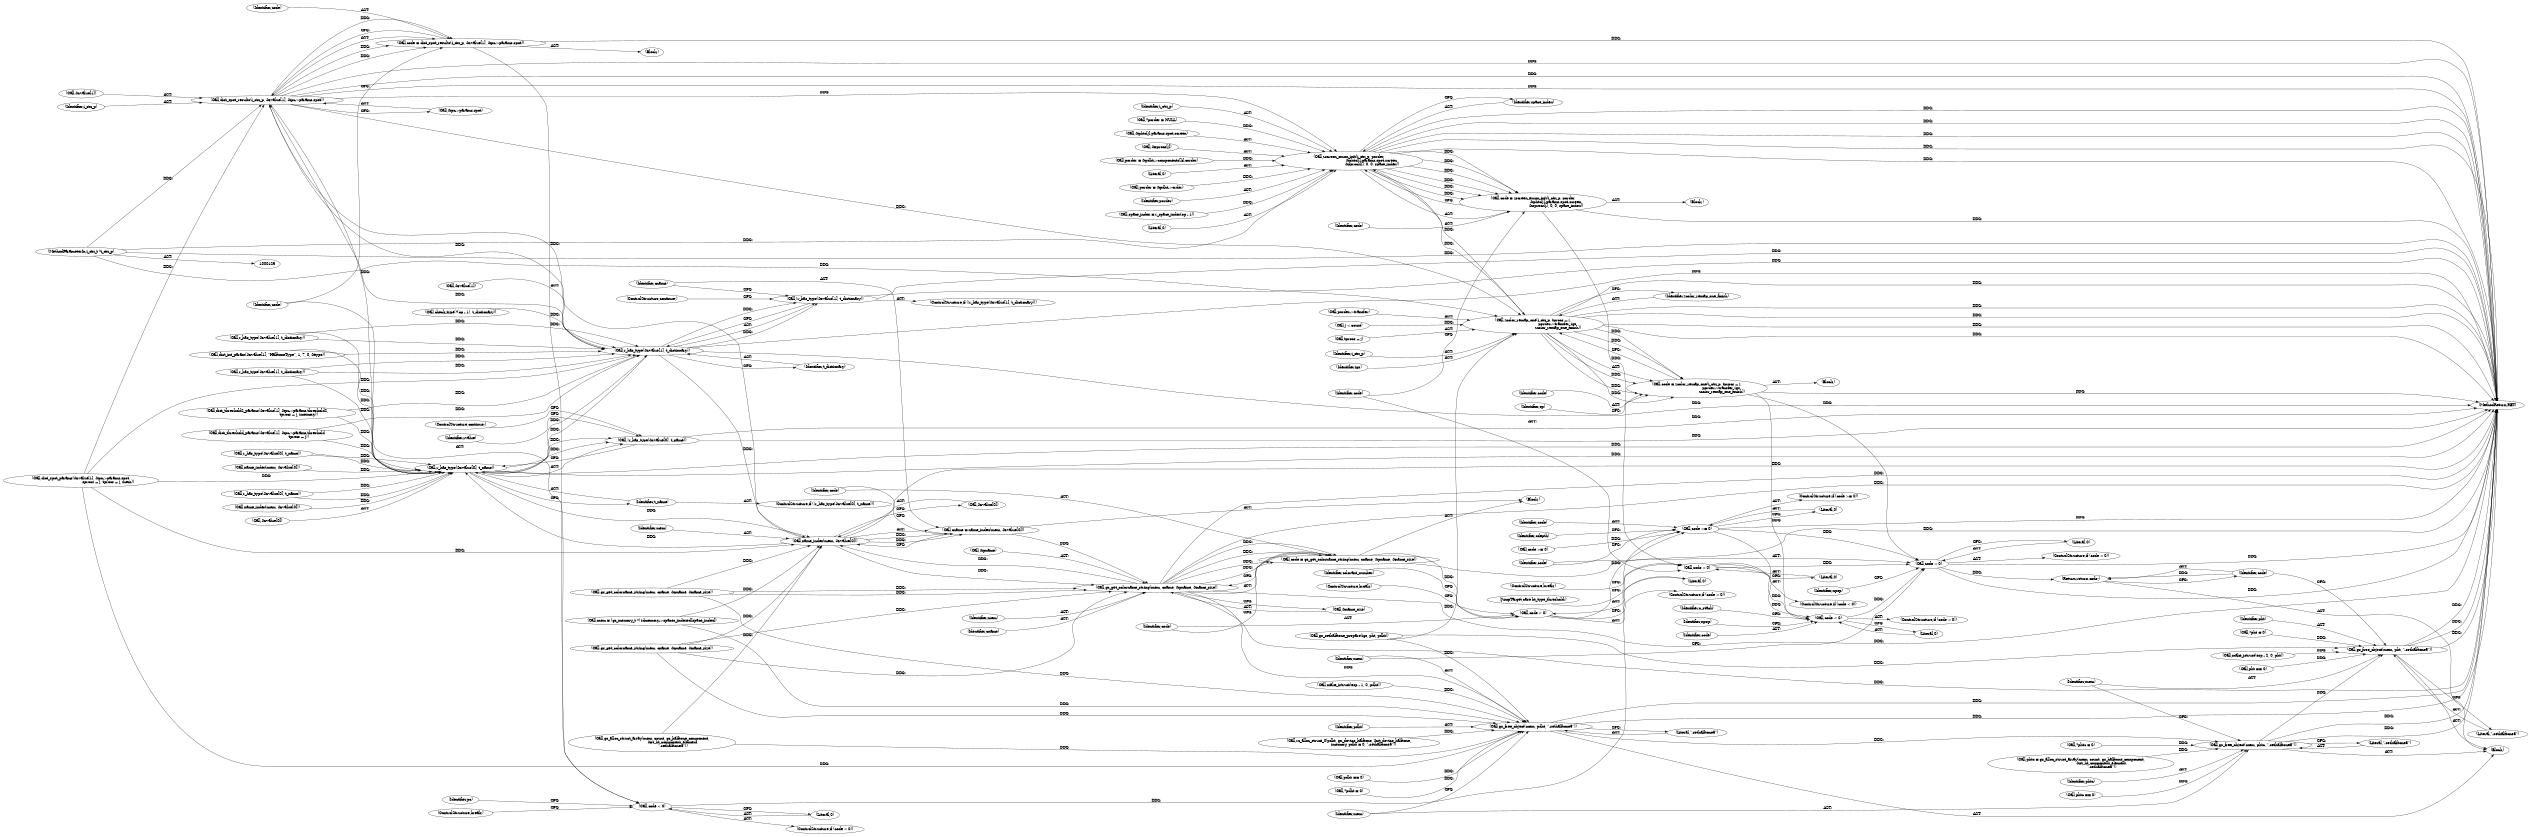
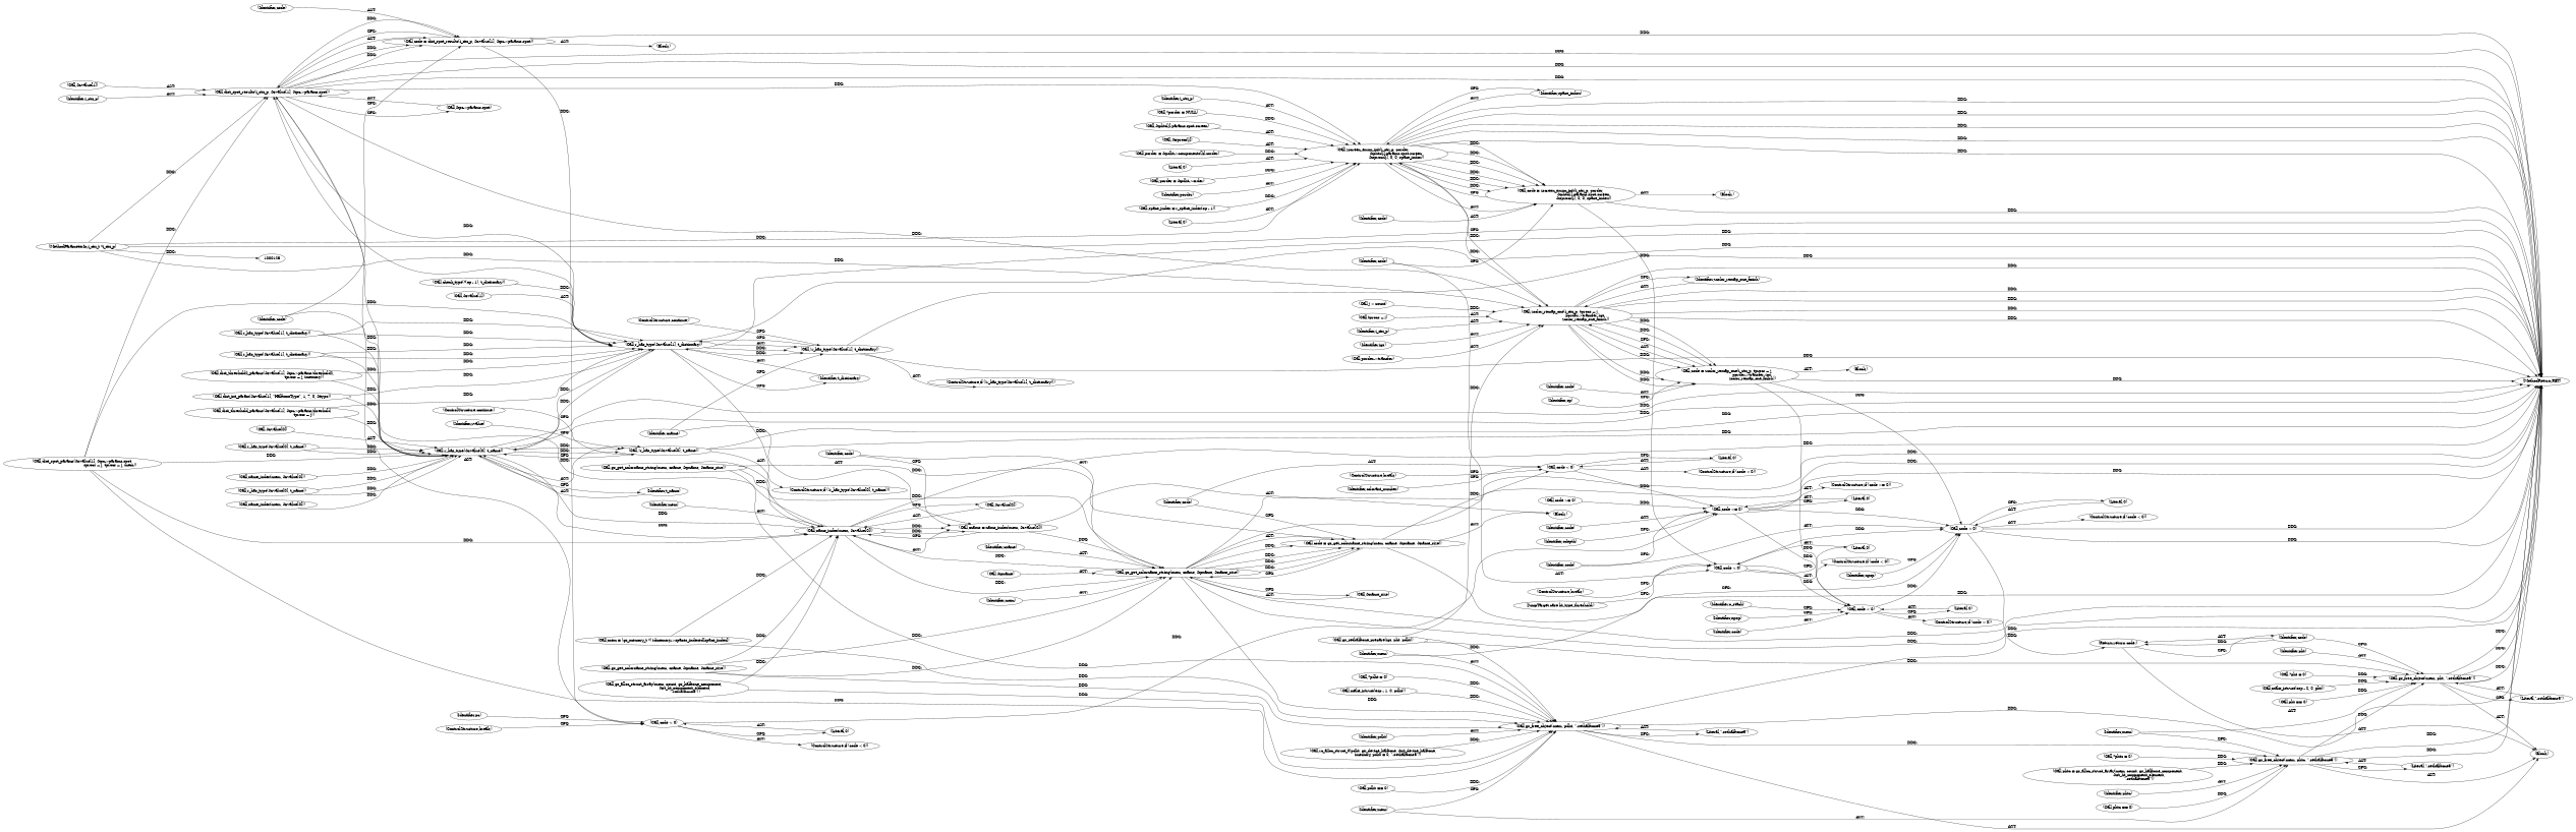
  digraph {
    rankdir=LR
    n1 [label="(MethodParameterIn,i_ctx_t *i_ctx_p)"]
    n2 [label="(Call,dict_spot_results(i_ctx_p, &rvalue[1], &pc->params.spot))"]
    n3 [label="(Call,zscreen_enum_init(i_ctx_p, porder,\n                                         &phtc[j].params.spot.screen,\n                                         &sprocs[j], 0, 0, space_index))"]
    n4 [label="(Call,zcolor_remap_one(i_ctx_p, tprocs + j,\n                                            porder->transfer, igs,\n                                            zcolor_remap_one_finish))"]
    n5 [label="(MethodReturn,RET)"]
    1000125
    n7 [label="(Call,r_has_type(&rvalue[0], t_name))"]
    n8 [label="(Call,r_has_type(&rvalue[1], t_dictionary))"]
    n9 [label="(Call,code = dict_spot_results(i_ctx_p, &rvalue[1], &pc->params.spot))"]
    n10 [label="(Call,&pc->params.spot)"]
    n11 [label="(Call,code = zscreen_enum_init(i_ctx_p, porder,\n                                         &phtc[j].params.spot.screen,\n                                         &sprocs[j], 0, 0, space_index))"]
    n12 [label="(Identifier,space_index)"]
    n13 [label="(Call,code = zcolor_remap_one(i_ctx_p, tprocs + j,\n                                            porder->transfer, igs,\n                                            zcolor_remap_one_finish))"]
    n14 [label="(Identifier,zcolor_remap_one_finish)"]
    n15 [label="(Call,!r_has_type(&rvalue[0], t_name))"]
    n16 [label="(Call,name_index(mem, &rvalue[0]))"]
    n17 [label="(Identifier,t_name)"]
    n18 [label="(Call,!r_has_type(&rvalue[1], t_dictionary))"]
    n19 [label="(Identifier,t_dictionary)"]
    n20 [label="(Call,code < 0)"]
    n21 [label="(Block,)"]
    n22 [label="(ControlStructure,if (!r_has_type(&rvalue[0], t_name)))"]
    n23 [label="(Call,cname = name_index(mem, &rvalue[0]))"]
    n24 [label="(Call,gs_get_colorname_string(mem, cname, &pname, &name_size))"]
    n25 [label="(Call,&rvalue[0])"]
    n26 [label="(ControlStructure,if (!r_has_type(&rvalue[1], t_dictionary)))"]
    n27 [label="(Block,)"]
    n28 [label="(Call,code = gs_get_colorname_string(mem, cname, &pname, &name_size))"]
    n29 [label="(Call,gs_free_object(mem, pdht, \".sethalftone5\"))"]
    n30 [label="(Call,&name_size)"]
    n31 [label="(Call,code < 0)"]
    n32 [label="(Block,)"]
    n33 [label="(Call,gs_free_object(mem, phtc, \".sethalftone5\"))"]
    n34 [label="(Literal,\".sethalftone5\")"]
    n35 [label="(Call,code >= 0)"]
    n36 [label="(Literal,0)"]
    n37 [label="(ControlStructure,if (code < 0))"]
    n38 [label="(Call,code < 0)"]
    n39 [label="(Call,code < 0)"]
    n40 [label="(ControlStructure,if (code >= 0))"]
    n41 [label="(Literal,0)"]
    n42 [label="(Literal,0)"]
    n43 [label="(ControlStructure,if (code < 0))"]
    n44 [label="(Return,return code;)"]
    n45 [label="(Literal,0)"]
    n46 [label="(ControlStructure,if (code < 0))"]
    n47 [label="(Identifier,code)"]
    n48 [label="(Call,gs_free_object(mem, pht, \".sethalftone5\"))"]
    n49 [label="(Literal,\".sethalftone5\")"]
    n50 [label="(Literal,\".sethalftone5\")"]
    n51 [label="(Literal,0)"]
    n52 [label="(ControlStructure,if (code < 0))"]
    n53 [label="(Call,code < 0)"]
    n54 [label="(Block,)"]
    n55 [label="(ControlStructure,if (code < 0))"]
    n56 [label="(Literal,0)"]
    n57 [label="(Block,)"]
    n58 [label="(Call,phtc == 0)"]
    n59 [label="(Call,make_istruct(esp - 1, 0, pdht))"]
    n60 [label="(Call,gs_alloc_struct_array(mem, count, gs_halftone_component,\n                                     &st_ht_component_element,\n                                     \".sethalftone5\"))"]
    n61 [label="(Identifier,pht)"]
    n62 [label="(Identifier,code)"]
    n63 [label="(Identifier,code)"]
    n64 [label="(Call,porder = &pdht->components[k].corder)"]
    n65 [label="(Identifier,mem)"]
    n66 [label="(Call,*pht = 0)"]
    n67 [label="(Call,check_type(*(op - 1), t_dictionary))"]
    n68 [label="(Identifier,op)"]
    n69 [label="(Identifier,colorant_number)"]
    n70 [label="(Identifier,mem)"]
    n71 [label="(Call,rc_alloc_struct_0(pdht, gx_device_halftone, &st_device_halftone,\n                          imemory, pdht = 0, \".sethalftone5\"))"]
    n72 [label="(Literal,0)"]
    n73 [label="(Call,dict_spot_params(&rvalue[1], &pc->params.spot,\n                                                sprocs + j, tprocs + j, mem))"]
    n74 [label="(Identifier,pc)"]
    n75 [label="(Call,&rvalue[1])"]
    n76 [label="(Call,r_has_type(&rvalue[0], t_name))"]
    n77 [label="(Call,make_istruct(esp - 2, 0, pht))"]
    n78 [label="(Identifier,igs)"]
    n79 [label="(Call,porder = &pdht->order)"]
    n80 [label="(ControlStructure,break;)"]
    n81 [label="(Identifier,porder)"]
    n82 [label="(Identifier,code)"]
    n83 [label="(JumpTarget,case ht_type_threshold:)"]
    n84 [label="(Call,pht == 0)"]
    n85 [label="(Call,space_index = r_space_index(op - 1))"]
    n86 [label="(Identifier,i_ctx_p)"]
    n87 [label="(Identifier,cname)"]
    n88 [label="(ControlStructure,break;)"]
    n89 [label="(Literal,0)"]
    n90 [label="(Call,mem = (gs_memory_t *) idmemory->spaces_indexed[space_index])"]
    n91 [label="(Call,*phtc = 0)"]
    n92 [label="(Identifier,code)"]
    n93 [label="(Call,name_index(mem, &rvalue[0]))"]
    n94 [label="(Identifier,mem)"]
    n95 [label="(Identifier,rvalue)"]
    n96 [label="(Call,gs_get_colorname_string(mem, cname, &pname, &name_size))"]
    n97 [label="(Call,r_has_type(&rvalue[0], t_name))"]
    n98 [label="(Identifier,code)"]
    n99 [label="(ControlStructure,continue;)"]
    n100 [label="(Call,dict_threshold2_params(&rvalue[1], &pc->params.threshold2,\n                                                        tprocs + j, imemory))"]
    n101 [label="(Identifier,cname)"]
    n102 [label="(Identifier,mem)"]
    n103 [label="(Call,pdht == 0)"]
    n104 [label="(Identifier,code)"]
    n105 [label="(Call,porder->transfer)"]
    n106 [label="(Identifier,code)"]
    n107 [label="(Identifier,odepth)"]
    n108 [label="(Call,r_has_type(&rvalue[1], t_dictionary))"]
    n109 [label="(Call,&pname)"]
    n110 [label="(Identifier,o_stack)"]
    n111 [label="(Call,name_index(mem, &rvalue[0]))"]
    n112 [label="(Identifier,mem)"]
    n113 [label="(Call,*pdht = 0)"]
    n114 [label="(ControlStructure,continue;)"]
    n115 [label="(Identifier,npop)"]
    n116 [label="(Identifier,i_ctx_p)"]
    n117 [label="(Identifier,npop)"]
    n118 [label="(Identifier,i_ctx_p)"]
    n119 [label="(Call,*porder = NULL)"]
    n120 [label="(Identifier,code)"]
    n121 [label="(Call,j < count)"]
    n122 [label="(Call,phtc = gs_alloc_struct_array(mem, count, gs_halftone_component,\n                                     &st_ht_component_element,\n                                     \".sethalftone5\"))"]
    n123 [label="(Call,gs_sethalftone_prepare(igs, pht, pdht))"]
    n124 [label="(Call,&phtc[j].params.spot.screen)"]
    n125 [label="(Call,&rvalue[0])"]
    n126 [label="(Identifier,phtc)"]
    n127 [label="(ControlStructure,break;)"]
    n128 [label="(Call,tprocs + j)"]
    n129 [label="(Identifier,code)"]
    n130 [label="(Call,&sprocs[j])"]
    n131 [label="(Call,dict_threshold_params(&rvalue[1], &pc->params.threshold,\n                                                        tprocs + j))"]
    n132 [label="(Identifier,pdht)"]
    n133 [label="(Call,dict_int_param(&rvalue[1], \"HalftoneType\", 1, 7, 0, &type))"]
    n134 [label="(Call,&rvalue[1])"]
    n135 [label="(Call,r_has_type(&rvalue[1], t_dictionary))"]
    n136 [label="(Call,code >= 0)"]
    n137 [label="(Identifier,code)"]
    n138 [label="(Call,gs_get_colorname_string(mem, cname, &pname, &name_size))"]
    n1 -> n2 [label="DDG: "]
    n1 -> n3 [label="DDG: "]
    n1 -> n4 [label="DDG: "]
-   n1 -> n5 [label="DDG: "]
-   n1 -> 1000125 [label="AST: "]
+   n1 -> n5 [label="CFG: "]
+   n1 -> 1000125 [label="DDG: "]
    n2 -> n3 [label="DDG: "]
    n2 -> n4 [label="DDG: "]
    n2 -> n5 [label="DDG: "]
    n2 -> n5 [label="DDG: "]
    n2 -> n5 [label="DDG: "]
    n2 -> n7 [label="DDG: "]
    n2 -> n8 [label="DDG: "]
    n2 -> n9 [label="AST: "]
    n2 -> n9 [label="DDG: "]
    n2 -> n9 [label="DDG: "]
    n2 -> n9 [label="DDG: "]
    n2 -> n10 [label="CFG: "]
    n3 -> n4 [label="DDG: "]
    n3 -> n5 [label="DDG: "]
    n3 -> n5 [label="DDG: "]
    n3 -> n5 [label="DDG: "]
    n3 -> n5 [label="DDG: "]
    n3 -> n5 [label="DDG: "]
    n3 -> n11 [label="AST: "]
    n3 -> n11 [label="DDG: "]
    n3 -> n11 [label="DDG: "]
    n3 -> n11 [label="DDG: "]
    n3 -> n11 [label="DDG: "]
    n3 -> n11 [label="DDG: "]
    n3 -> n11 [label="DDG: "]
    n3 -> n12 [label="CFG: "]
    n4 -> n3 [label="DDG: "]
    n4 -> n5 [label="DDG: "]
    n4 -> n5 [label="DDG: "]
    n4 -> n5 [label="DDG: "]
    n4 -> n5 [label="DDG: "]
    n4 -> n5 [label="DDG: "]
    n4 -> n13 [label="AST: "]
    n4 -> n13 [label="DDG: "]
    n4 -> n13 [label="DDG: "]
    n4 -> n13 [label="DDG: "]
    n4 -> n13 [label="DDG: "]
    n4 -> n13 [label="DDG: "]
    n4 -> n14 [label="CFG: "]
    n7 -> n5 [label="DDG: "]
    n7 -> n5 [label="DDG: "]
    n7 -> n8 [label="DDG: "]
    n7 -> n15 [label="AST: "]
    n7 -> n15 [label="DDG: "]
    n7 -> n15 [label="DDG: "]
    n7 -> n16 [label="DDG: "]
    n7 -> n17 [label="CFG: "]
    n8 -> n2 [label="DDG: "]
    n8 -> n5 [label="DDG: "]
    n8 -> n5 [label="DDG: "]
    n8 -> n7 [label="DDG: "]
    n8 -> n16 [label="DDG: "]
    n8 -> n18 [label="AST: "]
    n8 -> n18 [label="DDG: "]
    n8 -> n18 [label="DDG: "]
    n8 -> n19 [label="CFG: "]
    n9 -> n2 [label="CFG: "]
    n9 -> n5 [label="DDG: "]
    n9 -> n20 [label="DDG: "]
    n9 -> n21 [label="AST: "]
    n10 -> n2 [label="AST: "]
    n11 -> n3 [label="CFG: "]
    n11 -> n5 [label="DDG: "]
    n11 -> n53 [label="DDG: "]
    n11 -> n54 [label="AST: "]
    n12 -> n3 [label="AST: "]
    n13 -> n4 [label="CFG: "]
    n13 -> n5 [label="DDG: "]
    n13 -> n38 [label="DDG: "]
    n13 -> n39 [label="DDG: "]
    n13 -> n57 [label="AST: "]
    n14 -> n4 [label="AST: "]
    n15 -> n5 [label="DDG: "]
    n15 -> n5 [label="DDG: "]
    n15 -> n7 [label="CFG: "]
-   n17 -> n22 [label="AST: "]
+   n15 -> n22 [label="AST: "]
    n16 -> n2 [label="DDG: "]
    n16 -> n5 [label="DDG: "]
    n16 -> n7 [label="DDG: "]
    n16 -> n23 [label="AST: "]
    n16 -> n23 [label="DDG: "]
    n16 -> n23 [label="DDG: "]
    n16 -> n24 [label="DDG: "]
    n16 -> n25 [label="CFG: "]
    n17 -> n7 [label="AST: "]
    n18 -> n5 [label="DDG: "]
    n18 -> n5 [label="DDG: "]
    n18 -> n8 [label="CFG: "]
    n18 -> n26 [label="AST: "]
    n19 -> n8 [label="AST: "]
    n20 -> n35 [label="DDG: "]
    n20 -> n51 [label="CFG: "]
    n20 -> n52 [label="AST: "]
    n23 -> n16 [label="CFG: "]
    n23 -> n24 [label="DDG: "]
    n23 -> n27 [label="AST: "]
    n24 -> n5 [label="DDG: "]
    n24 -> n5 [label="DDG: "]
    n24 -> n5 [label="DDG: "]
    n24 -> n5 [label="DDG: "]
    n24 -> n16 [label="DDG: "]
    n24 -> n28 [label="AST: "]
    n24 -> n28 [label="DDG: "]
    n24 -> n28 [label="DDG: "]
    n24 -> n28 [label="DDG: "]
    n24 -> n28 [label="DDG: "]
    n24 -> n29 [label="DDG: "]
    n24 -> n30 [label="CFG: "]
    n25 -> n16 [label="AST: "]
    n28 -> n5 [label="DDG: "]
    n28 -> n24 [label="CFG: "]
    n28 -> n27 [label="AST: "]
    n28 -> n31 [label="DDG: "]
    n29 -> n5 [label="DDG: "]
    n29 -> n5 [label="DDG: "]
    n29 -> n32 [label="AST: "]
    n29 -> n33 [label="DDG: "]
    n29 -> n34 [label="CFG: "]
    n30 -> n24 [label="AST: "]
    n31 -> n35 [label="DDG: "]
    n31 -> n36 [label="CFG: "]
    n31 -> n37 [label="AST: "]
    n33 -> n5 [label="DDG: "]
    n33 -> n5 [label="DDG: "]
    n33 -> n32 [label="AST: "]
    n33 -> n48 [label="DDG: "]
    n33 -> n49 [label="CFG: "]
    n34 -> n29 [label="AST: "]
    n35 -> n5 [label="DDG: "]
    n35 -> n38 [label="DDG: "]
    n35 -> n39 [label="DDG: "]
    n35 -> n40 [label="AST: "]
    n35 -> n41 [label="CFG: "]
    n36 -> n31 [label="AST: "]
    n38 -> n39 [label="DDG: "]
    n38 -> n42 [label="CFG: "]
    n38 -> n43 [label="AST: "]
    n39 -> n5 [label="DDG: "]
    n39 -> n5 [label="DDG: "]
    n39 -> n44 [label="DDG: "]
    n39 -> n45 [label="CFG: "]
    n39 -> n46 [label="AST: "]
    n41 -> n35 [label="AST: "]
    n42 -> n38 [label="AST: "]
    n44 -> n32 [label="AST: "]
    n44 -> n47 [label="CFG: "]
    n45 -> n39 [label="AST: "]
    n47 -> n44 [label="AST: "]
    n47 -> n44 [label="DDG: "]
    n47 -> n48 [label="CFG: "]
    n48 -> n5 [label="DDG: "]
    n48 -> n5 [label="DDG: "]
    n48 -> n5 [label="DDG: "]
    n48 -> n32 [label="AST: "]
    n48 -> n50 [label="CFG: "]
    n49 -> n33 [label="AST: "]
    n50 -> n48 [label="AST: "]
    n51 -> n20 [label="AST: "]
    n53 -> n38 [label="DDG: "]
    n53 -> n39 [label="DDG: "]
    n53 -> n55 [label="AST: "]
    n53 -> n56 [label="CFG: "]
    n56 -> n53 [label="AST: "]
    n58 -> n33 [label="DDG: "]
    n59 -> n29 [label="DDG: "]
    n60 -> n16 [label="DDG: "]
    n60 -> n29 [label="DDG: "]
    n61 -> n48 [label="AST: "]
    n62 -> n35 [label="CFG: "]
    n62 -> n39 [label="AST: "]
    n63 -> n9 [label="CFG: "]
    n63 -> n20 [label="AST: "]
    n64 -> n3 [label="DDG: "]
    n65 -> n33 [label="CFG: "]
    n65 -> n48 [label="AST: "]
    n66 -> n48 [label="DDG: "]
    n67 -> n8 [label="DDG: "]
    n68 -> n13 [label="CFG: "]
    n69 -> n31 [label="CFG: "]
    n70 -> n29 [label="AST: "]
    n70 -> n39 [label="CFG: "]
    n71 -> n29 [label="DDG: "]
    n72 -> n3 [label="AST: "]
    n73 -> n2 [label="DDG: "]
    n73 -> n7 [label="DDG: "]
    n73 -> n8 [label="DDG: "]
    n73 -> n16 [label="DDG: "]
    n73 -> n29 [label="DDG: "]
    n74 -> n20 [label="CFG: "]
    n75 -> n8 [label="AST: "]
    n76 -> n7 [label="DDG: "]
    n76 -> n7 [label="DDG: "]
    n77 -> n48 [label="DDG: "]
    n78 -> n4 [label="AST: "]
    n79 -> n3 [label="DDG: "]
    n80 -> n53 [label="CFG: "]
    n81 -> n3 [label="AST: "]
    n82 -> n9 [label="AST: "]
    n83 -> n53 [label="CFG: "]
    n84 -> n48 [label="DDG: "]
    n85 -> n3 [label="DDG: "]
    n86 -> n2 [label="AST: "]
    n87 -> n18 [label="CFG: "]
    n87 -> n23 [label="AST: "]
    n88 -> n20 [label="CFG: "]
    n89 -> n3 [label="AST: "]
    n90 -> n16 [label="DDG: "]
    n90 -> n29 [label="DDG: "]
    n91 -> n33 [label="DDG: "]
    n92 -> n38 [label="AST: "]
    n93 -> n7 [label="DDG: "]
    n94 -> n24 [label="AST: "]
    n95 -> n15 [label="CFG: "]
    n96 -> n16 [label="DDG: "]
    n96 -> n24 [label="DDG: "]
    n96 -> n24 [label="DDG: "]
    n96 -> n29 [label="DDG: "]
    n97 -> n7 [label="DDG: "]
    n97 -> n7 [label="DDG: "]
    n98 -> n35 [label="AST: "]
    n99 -> n18 [label="CFG: "]
    n100 -> n7 [label="DDG: "]
    n100 -> n8 [label="DDG: "]
    n101 -> n24 [label="AST: "]
    n102 -> n29 [label="CFG: "]
    n102 -> n33 [label="AST: "]
    n103 -> n29 [label="DDG: "]
    n104 -> n23 [label="CFG: "]
    n104 -> n28 [label="AST: "]
    n105 -> n4 [label="AST: "]
    n106 -> n13 [label="AST: "]
    n107 -> n35 [label="CFG: "]
    n108 -> n7 [label="DDG: "]
    n108 -> n8 [label="DDG: "]
    n108 -> n8 [label="DDG: "]
    n109 -> n24 [label="AST: "]
    n110 -> n38 [label="CFG: "]
    n111 -> n7 [label="DDG: "]
    n112 -> n16 [label="AST: "]
    n113 -> n29 [label="DDG: "]
    n114 -> n15 [label="CFG: "]
    n115 -> n39 [label="CFG: "]
    n116 -> n4 [label="AST: "]
    n117 -> n38 [label="CFG: "]
    n118 -> n3 [label="AST: "]
    n119 -> n3 [label="DDG: "]
    n120 -> n11 [label="CFG: "]
    n120 -> n53 [label="AST: "]
    n121 -> n4 [label="DDG: "]
    n122 -> n33 [label="DDG: "]
    n123 -> n4 [label="DDG: "]
    n123 -> n29 [label="DDG: "]
    n123 -> n48 [label="DDG: "]
    n124 -> n3 [label="AST: "]
    n125 -> n7 [label="AST: "]
    n126 -> n33 [label="AST: "]
    n127 -> n31 [label="CFG: "]
    n128 -> n4 [label="AST: "]
    n129 -> n28 [label="CFG: "]
    n129 -> n31 [label="AST: "]
    n130 -> n3 [label="AST: "]
    n131 -> n7 [label="DDG: "]
    n131 -> n8 [label="DDG: "]
    n132 -> n29 [label="AST: "]
    n133 -> n7 [label="DDG: "]
    n133 -> n8 [label="DDG: "]
    n134 -> n2 [label="AST: "]
    n135 -> n7 [label="DDG: "]
    n135 -> n8 [label="DDG: "]
    n135 -> n8 [label="DDG: "]
    n136 -> n35 [label="DDG: "]
    n137 -> n11 [label="AST: "]
    n138 -> n16 [label="DDG: "]
    n138 -> n24 [label="DDG: "]
    n138 -> n24 [label="DDG: "]
    n138 -> n29 [label="DDG: "]
  }
